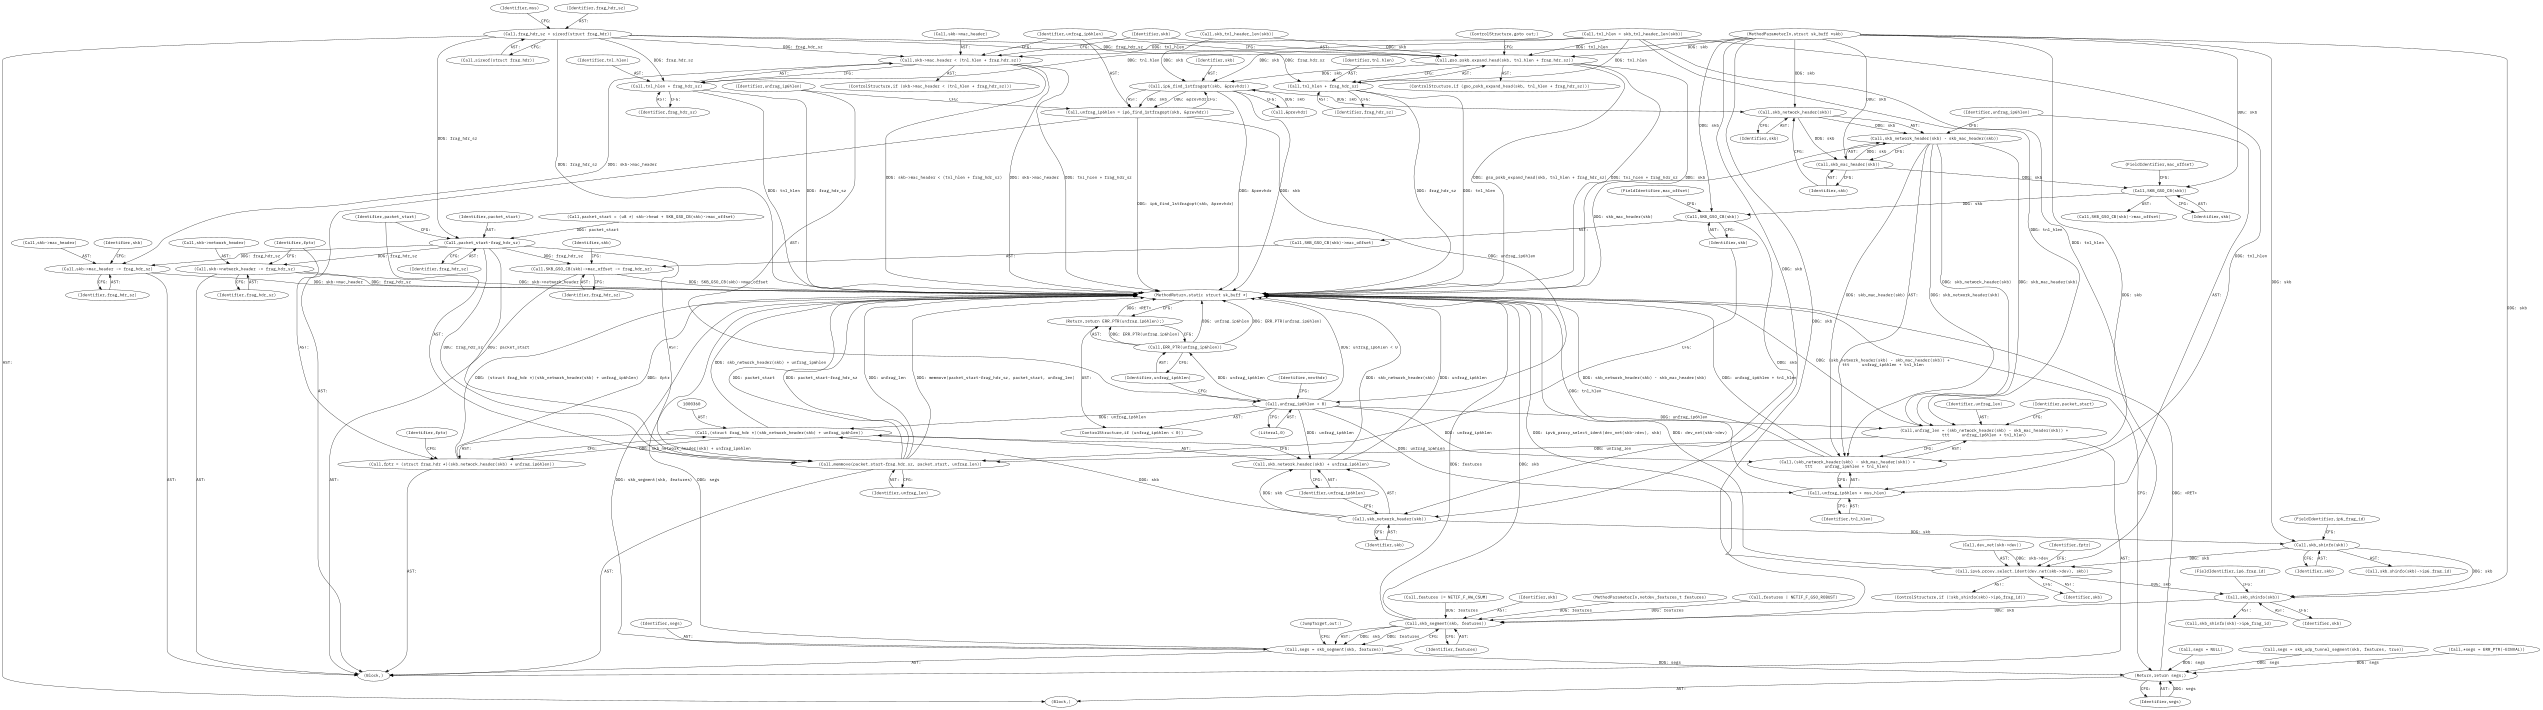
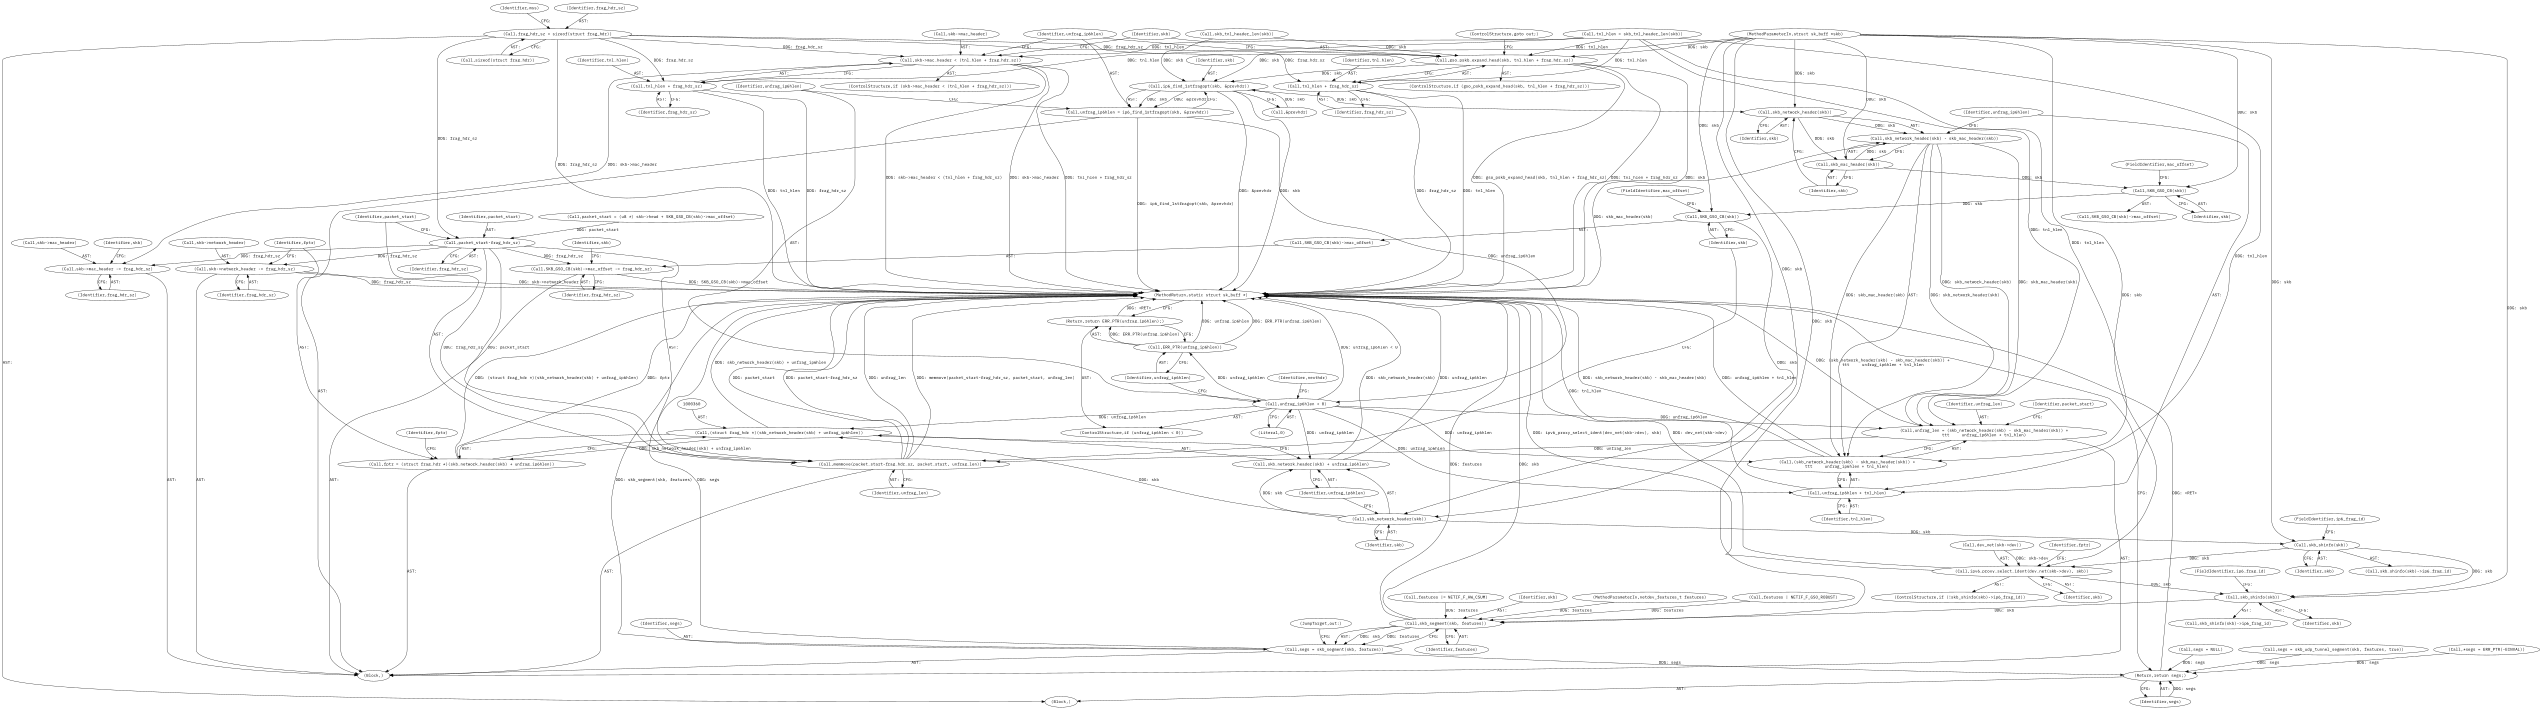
  digraph {
    fontname="IBM Plex Mono"
    node [fontname="IBM Plex Mono"]
    edge [fontname="IBM Plex Mono"]
    n1 [label="(Call,frag_hdr_sz = sizeof(struct frag_hdr))"]
    n2 [label="(Call,skb->mac_header < (tnl_hlen + frag_hdr_sz))"]
    n3 [label="(Call,tnl_hlen + frag_hdr_sz)"]
    n4 [label="(Call,gso_pskb_expand_head(skb, tnl_hlen + frag_hdr_sz))"]
    n5 [label="(Call,tnl_hlen + frag_hdr_sz)"]
    n6 [label="(Call,packet_start-frag_hdr_sz)"]
    n7 [label="(Block,)"]
    n8 [label="(Call,sizeof(struct frag_hdr))"]
    n9 [label="(MethodReturn,static struct sk_buff *)"]
    n10 [label="(Call,skb->mac_header -= frag_hdr_sz)"]
    n11 [label="(ControlStructure,if (skb->mac_header < (tnl_hlen + frag_hdr_sz)))"]
    n12 [label="(Identifier,frag_hdr_sz)"]
    n13 [label="(Call,ip6_find_1stfragopt(skb, &prevhdr))"]
    n14 [label="(ControlStructure,if (gso_pskb_expand_head(skb, tnl_hlen + frag_hdr_sz)))"]
    n15 [label="(Identifier,frag_hdr_sz)"]
    n16 [label="(Call,memmove(packet_start-frag_hdr_sz, packet_start, unfrag_len))"]
    n17 [label="(Call,SKB_GSO_CB(skb)->mac_offset -= frag_hdr_sz)"]
    n18 [label="(Call,skb->network_header -= frag_hdr_sz)"]
    n19 [label="(Identifier,frag_hdr_sz)"]
    n20 [label="(Return,return ERR_PTR(unfrag_ip6hlen);)"]
    n21 [label="(Return,return segs;)"]
    n22 [label="(Identifier,frag_hdr_sz)"]
    n23 [label="(Block,)"]
    n24 [label="(Call,unfrag_ip6hlen = ip6_find_1stfragopt(skb, &prevhdr))"]
    n25 [label="(Call,skb_network_header(skb))"]
    n26 [label="(Call,&prevhdr)"]
    n27 [label="(Call,unfrag_ip6hlen < 0)"]
    n28 [label="(Call,skb_network_header(skb) - skb_mac_header(skb))"]
    n29 [label="(Call,skb_mac_header(skb))"]
    n30 [label="(Identifier,skb)"]
    n31 [label="(Call,ERR_PTR(unfrag_ip6hlen))"]
    n32 [label="(Call,unfrag_len = (skb_network_header(skb) - skb_mac_header(skb)) +\n\t\t\t     unfrag_ip6hlen + tnl_hlen)"]
    n33 [label="(Call,(skb_network_header(skb) - skb_mac_header(skb)) +\n\t\t\t     unfrag_ip6hlen + tnl_hlen)"]
-   n34 [label="(Call,unfrag_ip6hlen + mss_hlen)"]
+   n34 [label="(Call,unfrag_ip6hlen + tnl_hlen)"]
    n35 [label="(Call,(struct frag_hdr *)(skb_network_header(skb) + unfrag_ip6hlen))"]
    n36 [label="(Call,skb_network_header(skb) + unfrag_ip6hlen)"]
    n37 [label="(ControlStructure,if (unfrag_ip6hlen < 0))"]
    n38 [label="(Literal,0)"]
    n39 [label="(Identifier,unfrag_ip6hlen)"]
    n40 [label="(Identifier,tnl_hlen)"]
    n41 [label="(Call,fptr = (struct frag_hdr *)(skb_network_header(skb) + unfrag_ip6hlen))"]
    n42 [label="(Identifier,unfrag_ip6hlen)"]
    n43 [label="(Identifier,unfrag_len)"]
    n44 [label="(Call,skb_network_header(skb))"]
    n45 [label="(Call,SKB_GSO_CB(skb))"]
    n46 [label="(Identifier,skb)"]
    n47 [label="(Call,SKB_GSO_CB(skb))"]
    n48 [label="(Call,SKB_GSO_CB(skb)->mac_offset)"]
    n49 [label="(Identifier,skb)"]
    n50 [label="(Identifier,skb)"]
    n51 [label="(Call,SKB_GSO_CB(skb)->mac_offset)"]
    n52 [label="(Call,skb_shinfo(skb))"]
    n53 [label="(Identifier,skb)"]
    n54 [label="(Call,ipv6_proxy_select_ident(dev_net(skb->dev), skb))"]
    n55 [label="(Call,skb_shinfo(skb))"]
    n56 [label="(Identifier,skb)"]
    n57 [label="(Call,skb_shinfo(skb)->ip6_frag_id)"]
    n58 [label="(Identifier,skb)"]
    n59 [label="(ControlStructure,if (!skb_shinfo(skb)->ip6_frag_id))"]
    n60 [label="(Call,skb_segment(skb, features))"]
    n61 [label="(Identifier,skb)"]
    n62 [label="(Call,skb_shinfo(skb)->ip6_frag_id)"]
    n63 [label="(Call,segs = skb_segment(skb, features))"]
    n64 [label="(Identifier,features)"]
    n65 [label="(Identifier,segs)"]
    n66 [label="(Identifier,frag_hdr_sz)"]
    n67 [label="(Identifier,frag_hdr_sz)"]
    n68 [label="(Identifier,unfrag_ip6hlen)"]
    n69 [label="(Identifier,skb)"]
    n70 [label="(Call,skb_tnl_header_len(skb))"]
    n71 [label="(FieldIdentifier,ip6_frag_id)"]
    n72 [label="(Call,skb->mac_header)"]
    n73 [label="(Call,tnl_hlen = skb_tnl_header_len(skb))"]
    n74 [label="(ControlStructure,goto out;)"]
    n75 [label="(Identifier,mss)"]
    n76 [label="(Identifier,unfrag_len)"]
    n77 [label="(Identifier,frag_hdr_sz)"]
    n78 [label="(Identifier,unfrag_ip6hlen)"]
    n79 [label="(FieldIdentifier,mac_offset)"]
    n80 [label="(Identifier,fptr)"]
    n81 [label="(Identifier,skb)"]
    n82 [label="(MethodParameterIn,netdev_features_t features)"]
    n83 [label="(Call,packet_start = (u8 *) skb->head + SKB_GSO_CB(skb)->mac_offset)"]
    n84 [label="(JumpTarget,out:)"]
    n85 [label="(Identifier,tnl_hlen)"]
    n86 [label="(Call,skb->mac_header)"]
    n87 [label="(FieldIdentifier,mac_offset)"]
    n88 [label="(Identifier,tnl_hlen)"]
    n89 [label="(Identifier,skb)"]
    n90 [label="(Identifier,nexthdr)"]
    n91 [label="(Identifier,packet_start)"]
    n92 [label="(Call,features | NETIF_F_GSO_ROBUST)"]
    n93 [label="(MethodParameterIn,struct sk_buff *skb)"]
    n94 [label="(Identifier,skb)"]
    n95 [label="(Identifier,unfrag_ip6hlen)"]
    n96 [label="(Call,features |= NETIF_F_HW_CSUM)"]
    n97 [label="(Identifier,fptr)"]
    n98 [label="(Call,segs = NULL)"]
    n99 [label="(FieldIdentifier,ip6_frag_id)"]
    n100 [label="(Identifier,fptr)"]
    n101 [label="(Identifier,packet_start)"]
    n102 [label="(Call,dev_net(skb->dev))"]
    n103 [label="(Call,segs = skb_udp_tunnel_segment(skb, features, true))"]
    n104 [label="(Identifier,skb)"]
    n105 [label="(Call,skb->network_header)"]
    n106 [label="(Identifier,segs)"]
    n107 [label="(Call,*segs = ERR_PTR(-EINVAL))"]
    n108 [label="(Identifier,packet_start)"]
    1000360
    n1 -> n2 [label="DDG: frag_hdr_sz"]
    n1 -> n3 [label="DDG: frag_hdr_sz"]
    n1 -> n4 [label="DDG: frag_hdr_sz"]
    n1 -> n5 [label="DDG: frag_hdr_sz"]
    n1 -> n6 [label="DDG: frag_hdr_sz"]
    n1 -> n7 [label="AST: "]
    n1 -> n8 [label="CFG: "]
    n1 -> n9 [label="DDG: frag_hdr_sz"]
    n2 -> n3 [label="CFG: "]
    n2 -> n9 [label="DDG: tnl_hlen + frag_hdr_sz"]
    n2 -> n9 [label="DDG: skb->mac_header < (tnl_hlen + frag_hdr_sz)"]
    n2 -> n9 [label="DDG: skb->mac_header"]
    n2 -> n10 [label="DDG: skb->mac_header"]
    n2 -> n11 [label="AST: "]
    n3 -> n2 [label="AST: "]
    n3 -> n9 [label="DDG: frag_hdr_sz"]
    n3 -> n9 [label="DDG: tnl_hlen"]
    n3 -> n12 [label="CFG: "]
    n4 -> n5 [label="CFG: "]
    n4 -> n9 [label="DDG: skb"]
    n4 -> n9 [label="DDG: gso_pskb_expand_head(skb, tnl_hlen + frag_hdr_sz)"]
    n4 -> n9 [label="DDG: tnl_hlen + frag_hdr_sz"]
    n4 -> n13 [label="DDG: skb"]
    n4 -> n14 [label="AST: "]
    n5 -> n4 [label="AST: "]
    n5 -> n9 [label="DDG: frag_hdr_sz"]
    n5 -> n9 [label="DDG: tnl_hlen"]
    n5 -> n15 [label="CFG: "]
    n6 -> n10 [label="DDG: frag_hdr_sz"]
    n6 -> n16 [label="AST: "]
    n6 -> n16 [label="DDG: packet_start"]
    n6 -> n16 [label="DDG: frag_hdr_sz"]
    n6 -> n17 [label="DDG: frag_hdr_sz"]
    n6 -> n18 [label="DDG: frag_hdr_sz"]
    n6 -> n19 [label="CFG: "]
    n8 -> n1 [label="AST: "]
    n9 -> n20 [label="CFG: "]
    n9 -> n21 [label="CFG: "]
-   n10 -> n9 [label="DDG: skb->mac_header"]
    n10 -> n22 [label="CFG: "]
    n10 -> n23 [label="AST: "]
    n12 -> n3 [label="AST: "]
    n13 -> n9 [label="DDG: skb"]
    n13 -> n9 [label="DDG: &prevhdr"]
    n13 -> n24 [label="AST: "]
    n13 -> n24 [label="DDG: skb"]
    n13 -> n24 [label="DDG: &prevhdr"]
    n13 -> n25 [label="DDG: skb"]
    n13 -> n26 [label="CFG: "]
    n15 -> n5 [label="AST: "]
    n16 -> n9 [label="DDG: packet_start"]
    n16 -> n9 [label="DDG: packet_start-frag_hdr_sz"]
    n16 -> n9 [label="DDG: unfrag_len"]
    n16 -> n9 [label="DDG: memmove(packet_start-frag_hdr_sz, packet_start, unfrag_len)"]
    n16 -> n23 [label="AST: "]
    n16 -> n43 [label="CFG: "]
    n17 -> n9 [label="DDG: SKB_GSO_CB(skb)->mac_offset"]
    n17 -> n23 [label="AST: "]
    n17 -> n66 [label="CFG: "]
    n18 -> n9 [label="DDG: frag_hdr_sz"]
    n18 -> n9 [label="DDG: skb->network_header"]
    n18 -> n23 [label="AST: "]
    n18 -> n67 [label="CFG: "]
    n19 -> n6 [label="AST: "]
    n20 -> n9 [label="DDG: <RET>"]
    n20 -> n31 [label="CFG: "]
    n20 -> n37 [label="AST: "]
    n21 -> n7 [label="AST: "]
    n21 -> n9 [label="DDG: <RET>"]
    n21 -> n65 [label="CFG: "]
    n22 -> n10 [label="AST: "]
    n24 -> n9 [label="DDG: ip6_find_1stfragopt(skb, &prevhdr)"]
    n24 -> n13 [label="CFG: "]
    n24 -> n23 [label="AST: "]
    n24 -> n27 [label="DDG: unfrag_ip6hlen"]
    n25 -> n28 [label="AST: "]
    n25 -> n28 [label="DDG: skb"]
    n25 -> n29 [label="DDG: skb"]
    n25 -> n30 [label="CFG: "]
    n26 -> n13 [label="DDG: skb"]
    n27 -> n9 [label="DDG: unfrag_ip6hlen < 0"]
    n27 -> n31 [label="DDG: unfrag_ip6hlen"]
    n27 -> n32 [label="DDG: unfrag_ip6hlen"]
    n27 -> n33 [label="DDG: unfrag_ip6hlen"]
    n27 -> n34 [label="DDG: unfrag_ip6hlen"]
    n27 -> n35 [label="DDG: unfrag_ip6hlen"]
    n27 -> n36 [label="DDG: unfrag_ip6hlen"]
    n27 -> n37 [label="AST: "]
    n27 -> n38 [label="CFG: "]
    n28 -> n9 [label="DDG: skb_mac_header(skb)"]
    n28 -> n29 [label="CFG: "]
    n28 -> n32 [label="DDG: skb_network_header(skb)"]
    n28 -> n32 [label="DDG: skb_mac_header(skb)"]
    n28 -> n33 [label="AST: "]
    n28 -> n33 [label="DDG: skb_network_header(skb)"]
    n28 -> n33 [label="DDG: skb_mac_header(skb)"]
    n29 -> n28 [label="AST: "]
    n29 -> n28 [label="DDG: skb"]
    n29 -> n45 [label="DDG: skb"]
    n29 -> n46 [label="CFG: "]
    n30 -> n25 [label="AST: "]
    n31 -> n9 [label="DDG: unfrag_ip6hlen"]
    n31 -> n9 [label="DDG: ERR_PTR(unfrag_ip6hlen)"]
    n31 -> n20 [label="AST: "]
    n31 -> n20 [label="DDG: ERR_PTR(unfrag_ip6hlen)"]
    n31 -> n39 [label="CFG: "]
    n32 -> n9 [label="DDG: (skb_network_header(skb) - skb_mac_header(skb)) +\n\t\t\t     unfrag_ip6hlen + tnl_hlen"]
    n32 -> n16 [label="DDG: unfrag_len"]
    n32 -> n23 [label="AST: "]
    n32 -> n33 [label="CFG: "]
    n33 -> n9 [label="DDG: skb_network_header(skb) - skb_mac_header(skb)"]
    n33 -> n9 [label="DDG: unfrag_ip6hlen + tnl_hlen"]
    n33 -> n32 [label="AST: "]
    n33 -> n34 [label="CFG: "]
    n34 -> n9 [label="DDG: tnl_hlen"]
    n34 -> n33 [label="AST: "]
    n34 -> n40 [label="CFG: "]
    n35 -> n9 [label="DDG: skb_network_header(skb) + unfrag_ip6hlen"]
    n35 -> n36 [label="CFG: "]
    n35 -> n41 [label="AST: "]
    n35 -> n41 [label="DDG: skb_network_header(skb) + unfrag_ip6hlen"]
    n36 -> n9 [label="DDG: unfrag_ip6hlen"]
    n36 -> n9 [label="DDG: skb_network_header(skb)"]
    n36 -> n35 [label="AST: "]
    n36 -> n42 [label="CFG: "]
    n38 -> n27 [label="AST: "]
    n39 -> n27 [label="CFG: "]
    n39 -> n31 [label="AST: "]
    n40 -> n34 [label="AST: "]
    n41 -> n9 [label="DDG: fptr"]
    n41 -> n9 [label="DDG: (struct frag_hdr *)(skb_network_header(skb) + unfrag_ip6hlen)"]
    n41 -> n23 [label="AST: "]
    n41 -> n35 [label="CFG: "]
    n42 -> n36 [label="AST: "]
    n42 -> n44 [label="CFG: "]
    n43 -> n16 [label="AST: "]
    n44 -> n35 [label="DDG: skb"]
    n44 -> n36 [label="AST: "]
    n44 -> n36 [label="DDG: skb"]
    n44 -> n52 [label="DDG: skb"]
    n44 -> n53 [label="CFG: "]
    n45 -> n47 [label="DDG: skb"]
    n45 -> n48 [label="AST: "]
    n45 -> n49 [label="CFG: "]
    n46 -> n25 [label="CFG: "]
    n46 -> n29 [label="AST: "]
    n47 -> n44 [label="DDG: skb"]
    n47 -> n50 [label="CFG: "]
    n47 -> n51 [label="AST: "]
    n49 -> n45 [label="AST: "]
    n50 -> n16 [label="CFG: "]
    n50 -> n47 [label="AST: "]
    n51 -> n17 [label="AST: "]
    n52 -> n54 [label="DDG: skb"]
    n52 -> n55 [label="DDG: skb"]
    n52 -> n56 [label="CFG: "]
    n52 -> n57 [label="AST: "]
    n53 -> n44 [label="AST: "]
    n54 -> n9 [label="DDG: dev_net(skb->dev)"]
    n54 -> n9 [label="DDG: ipv6_proxy_select_ident(dev_net(skb->dev), skb)"]
    n54 -> n55 [label="DDG: skb"]
    n54 -> n58 [label="CFG: "]
    n54 -> n59 [label="AST: "]
    n55 -> n60 [label="DDG: skb"]
    n55 -> n61 [label="CFG: "]
    n55 -> n62 [label="AST: "]
    n56 -> n52 [label="AST: "]
    n58 -> n54 [label="AST: "]
    n60 -> n9 [label="DDG: skb"]
    n60 -> n9 [label="DDG: features"]
    n60 -> n63 [label="AST: "]
    n60 -> n63 [label="DDG: skb"]
    n60 -> n63 [label="DDG: features"]
    n60 -> n64 [label="CFG: "]
    n61 -> n55 [label="AST: "]
    n63 -> n9 [label="DDG: segs"]
    n63 -> n9 [label="DDG: skb_segment(skb, features)"]
    n63 -> n21 [label="DDG: segs"]
    n63 -> n23 [label="AST: "]
    n63 -> n60 [label="CFG: "]
    n64 -> n60 [label="AST: "]
    n65 -> n21 [label="AST: "]
    n65 -> n21 [label="DDG: segs"]
    n66 -> n17 [label="AST: "]
    n67 -> n18 [label="AST: "]
    n68 -> n2 [label="CFG: "]
    n68 -> n4 [label="CFG: "]
    n68 -> n24 [label="AST: "]
    n69 -> n17 [label="CFG: "]
    n70 -> n4 [label="DDG: skb"]
    n70 -> n13 [label="DDG: skb"]
    n71 -> n52 [label="CFG: "]
    n72 -> n2 [label="AST: "]
    n73 -> n2 [label="DDG: tnl_hlen"]
    n73 -> n3 [label="DDG: tnl_hlen"]
    n73 -> n4 [label="DDG: tnl_hlen"]
    n73 -> n5 [label="DDG: tnl_hlen"]
    n73 -> n32 [label="DDG: tnl_hlen"]
    n73 -> n33 [label="DDG: tnl_hlen"]
    n73 -> n34 [label="DDG: tnl_hlen"]
    n74 -> n4 [label="CFG: "]
    n75 -> n1 [label="CFG: "]
    n76 -> n32 [label="AST: "]
    n77 -> n1 [label="AST: "]
    n78 -> n28 [label="CFG: "]
    n78 -> n34 [label="AST: "]
    n79 -> n45 [label="CFG: "]
    n80 -> n41 [label="CFG: "]
    n81 -> n60 [label="AST: "]
    n82 -> n60 [label="DDG: features"]
    n83 -> n6 [label="DDG: packet_start"]
    n84 -> n63 [label="CFG: "]
    n85 -> n5 [label="AST: "]
    n86 -> n10 [label="AST: "]
    n87 -> n47 [label="CFG: "]
    n88 -> n3 [label="AST: "]
    n89 -> n13 [label="AST: "]
    n90 -> n27 [label="CFG: "]
    n91 -> n6 [label="AST: "]
    n92 -> n60 [label="DDG: features"]
    n93 -> n4 [label="DDG: skb"]
    n93 -> n13 [label="DDG: skb"]
    n93 -> n25 [label="DDG: skb"]
    n93 -> n29 [label="DDG: skb"]
    n93 -> n44 [label="DDG: skb"]
    n93 -> n45 [label="DDG: skb"]
    n93 -> n47 [label="DDG: skb"]
    n93 -> n52 [label="DDG: skb"]
    n93 -> n54 [label="DDG: skb"]
    n93 -> n55 [label="DDG: skb"]
    n93 -> n60 [label="DDG: skb"]
    n94 -> n10 [label="CFG: "]
    n95 -> n24 [label="CFG: "]
    n95 -> n27 [label="AST: "]
    n96 -> n60 [label="DDG: features"]
    n97 -> n18 [label="CFG: "]
    n97 -> n41 [label="AST: "]
    n98 -> n21 [label="DDG: segs"]
    n99 -> n55 [label="CFG: "]
    n100 -> n54 [label="CFG: "]
    n101 -> n32 [label="CFG: "]
    n102 -> n54 [label="AST: "]
    n102 -> n54 [label="DDG: skb->dev"]
    n103 -> n21 [label="DDG: segs"]
    n104 -> n2 [label="CFG: "]
    n104 -> n4 [label="AST: "]
    n105 -> n18 [label="AST: "]
    n106 -> n63 [label="AST: "]
    n107 -> n21 [label="DDG: segs"]
    n108 -> n6 [label="CFG: "]
    n108 -> n16 [label="AST: "]
    1000360 -> n35 [label="AST: "]
  }
